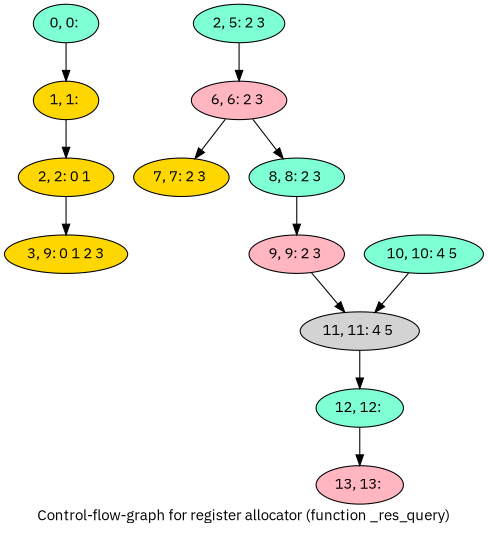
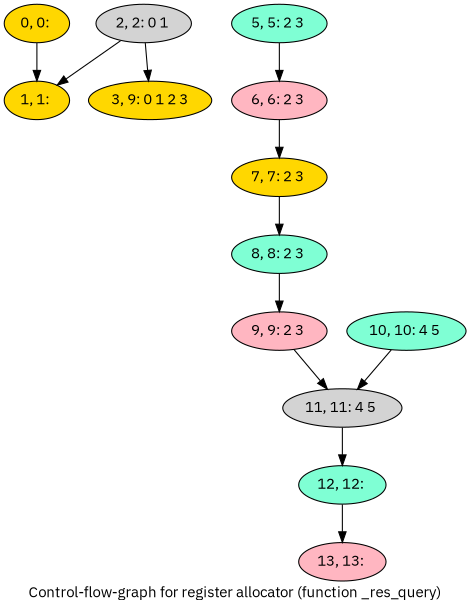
  digraph {
    fontname="IBM Plex Sans"
    label="Control-flow-graph for register allocator (function _res_query)"
    node [fillcolor=aquamarine fontname="IBM Plex Sans" style=filled]
    edge [fontname="IBM Plex Sans"]
-   n1 [label="0, 0: "]
+   n1 [fillcolor=gold label="0, 0: "]
    n2 [fillcolor=gold label="1, 1: "]
-   n3 [fillcolor=gold label="2, 2: 0 1 "]
+   n3 [fillcolor=lightgrey label="2, 2: 0 1 "]
    n4 [fillcolor=gold label="3, 9: 0 1 2 3"]
-   n5 [label="2, 5: 2 3"]
+   n5 [label="5, 5: 2 3 "]
    n6 [fillcolor=lightpink label="6, 6: 2 3 "]
    n7 [fillcolor=gold label="7, 7: 2 3 "]
    n8 [label="8, 8: 2 3 "]
    n9 [fillcolor=lightpink label="9, 9: 2 3 "]
    n10 [fillcolor=lightgrey label="11, 11: 4 5 "]
    n11 [label="10, 10: 4 5 "]
    n12 [label="12, 12: "]
    n13 [fillcolor=lightpink label="13, 13: "]
    n1 -> n2
-   n2 -> n3
+   n3 -> n2
    n3 -> n4
    n5 -> n6
    n6 -> n7
-   n6 -> n8
+   n7 -> n8
    n8 -> n9
    n9 -> n10
    n10 -> n12
    n11 -> n10
    n12 -> n13
  }
